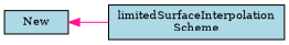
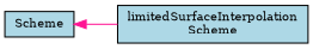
  digraph {
    rankdir=LR
    fontname="DejaVu Serif"
    node [color=black fillcolor=lightblue fontname="DejaVu Serif" fontsize=10 shape=record style=filled]
-   n1 [fontcolor=black height=0.2 label=New width=0.4]
+   n1 [fontcolor=black height=0.2 label=Scheme width=0.4]
    n2 [height=0.2 label="limitedSurfaceInterpolation\lScheme" width=0.4]
    n1 -> n2 [color=deeppink dir=back fontname="DejaVu Serif" fontsize=10 labelfontname=Helvetica labelfontsize=10 style=solid]
  }
